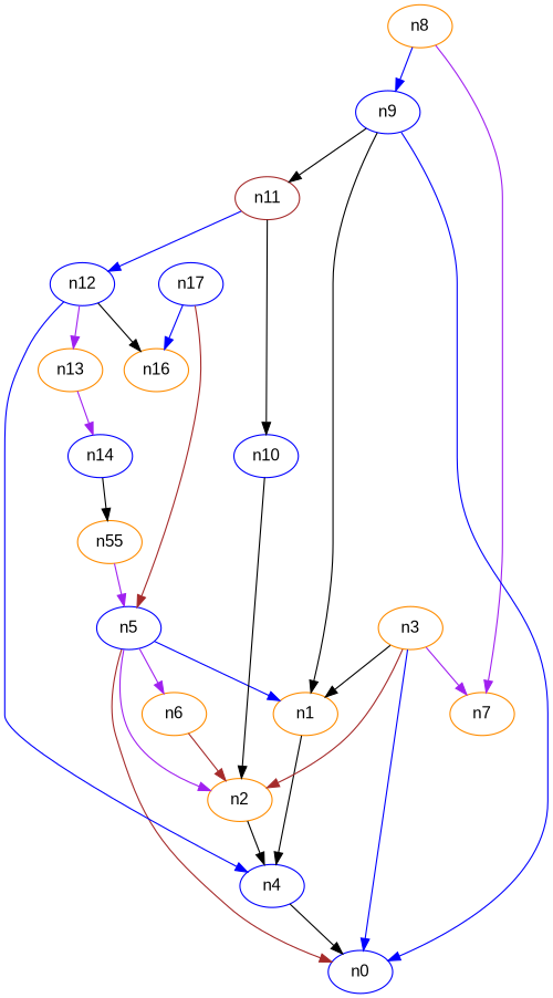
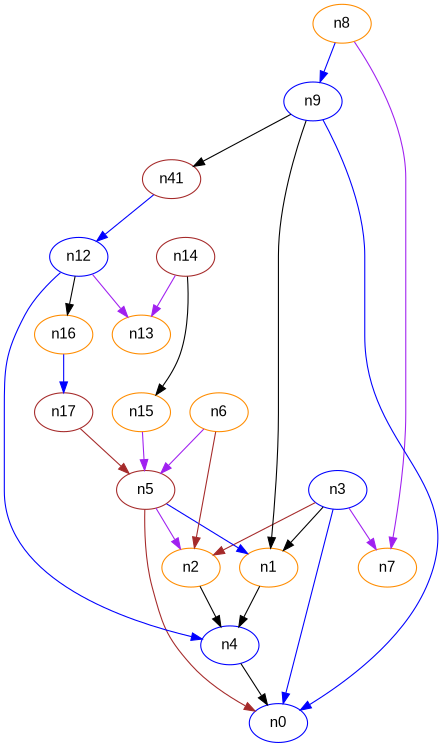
  digraph {
    fontname="Liberation Sans"
    node [color=darkorange fontname="Liberation Sans"]
    edge [color=black fontname="Liberation Sans"]
    n4 [color=blue]
    n1
    n0 [color=blue]
    n2
-   n3
+   n3 [color=blue]
    n7
    n8
    n9 [color=blue]
-   n5 [color=blue]
+   n5 [color=brown]
    n6
-   n11 [color=brown]
-   n10 [color=blue]
+   n11 [color=brown label=n41]
    n12 [color=blue]
    n13
    n16
-   n14 [color=blue]
-   n17 [color=blue]
-   n15 [label=n55]
+   n14 [color=brown]
+   n17 [color=brown]
+   n15
    n4 -> n0
    n1 -> n4
    n2 -> n4
    n3 -> n1
    n3 -> n0 [color=blue]
    n3 -> n2 [color=brown]
    n3 -> n7 [color=purple]
    n8 -> n7 [color=purple]
    n8 -> n9 [color=blue]
    n9 -> n1
    n9 -> n0 [color=blue]
    n9 -> n11
    n5 -> n1 [color=blue]
    n5 -> n0 [color=brown]
    n5 -> n2 [color=purple]
-   n5 -> n6 [color=purple]
+   n6 -> n5 [color=purple]
    n6 -> n2 [color=brown]
-   n11 -> n10
    n11 -> n12 [color=blue]
-   n10 -> n2
    n12 -> n4 [color=blue]
    n12 -> n13 [color=purple]
    n12 -> n16
-   n13 -> n14 [color=purple]
-   n17 -> n16 [color=blue]
+   n14 -> n13 [color=purple]
+   n16 -> n17 [color=blue]
    n14 -> n15
    n17 -> n5 [color=brown]
    n15 -> n5 [color=purple]
  }
